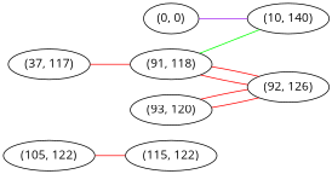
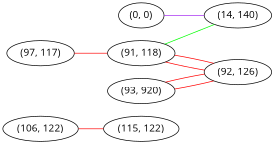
  graph {
    fontname="Open Sans"
    rankdir=LR
    node [fontname="Open Sans"]
    edge [color=red fontname="Open Sans" weight=1]
-   "(105, 122)"
+   "(105, 122)" [label="(106, 122)"]
    "(115, 122)"
-   "(97, 117)" [label="(37, 117)"]
+   "(97, 117)"
    "(91, 118)"
-   "(10, 140)"
+   "(10, 140)" [label="(14, 140)"]
    n6 [label="(92, 126)"]
    "(0, 0)"
-   "(93, 120)"
+   "(93, 120)" [label="(93, 920)"]
    "(105, 122)" -- "(115, 122)"
    "(97, 117)" -- "(91, 118)"
    "(91, 118)" -- "(10, 140)" [color=green weight=2]
    "(91, 118)" -- n6
    "(91, 118)" -- n6
    "(0, 0)" -- "(10, 140)" [color=purple weight=4]
    "(93, 120)" -- n6
    "(93, 120)" -- n6
  }
